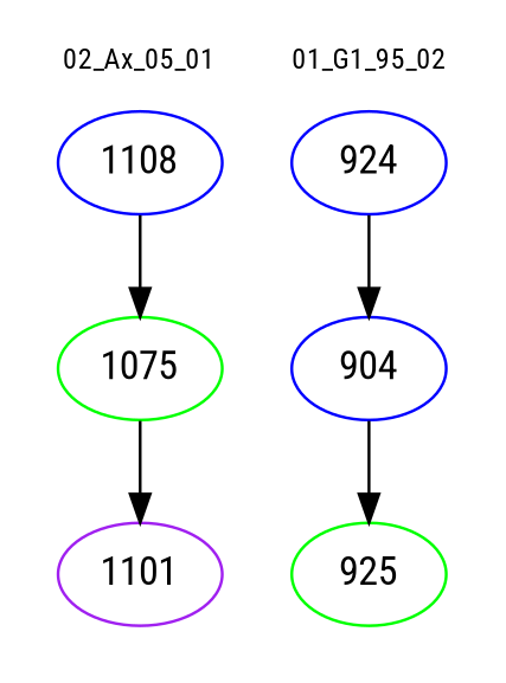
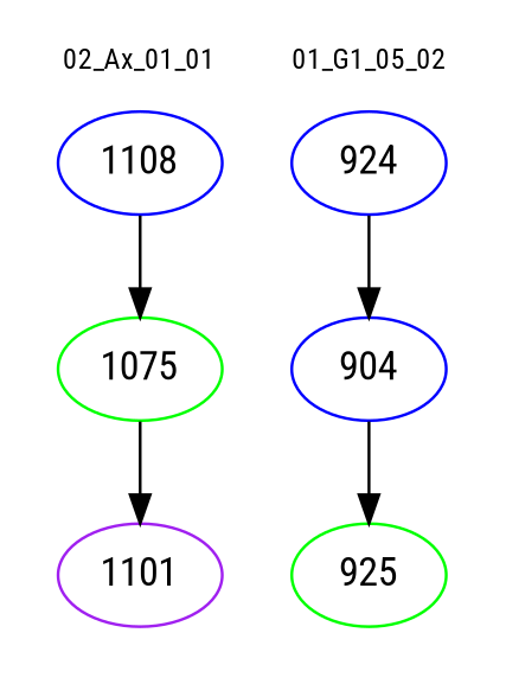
  digraph {
    fontname="Roboto Condensed"
    node [color=blue fontname="Roboto Condensed"]
    edge [color=black fontname="Roboto Condensed"]
    n1 [label=1108]
    n2 [color=green label=1075]
    n3 [color=purple label=1101]
    n4 [label=924]
    n5 [label=904]
    n6 [color=green label=925]
    subgraph cluster_1 {
      color=white
      fontsize=10
-     label="02_Ax_05_01"
+     label="02_Ax_01_01"
      n1
      n2
      n3
    }
    subgraph cluster_2 {
      color=white
      fontsize=10
-     label="01_G1_95_02"
+     label="01_G1_05_02"
      n4
      n5
      n6
    }
    n1 -> n2
    n2 -> n3
    n4 -> n5
    n5 -> n6
  }
